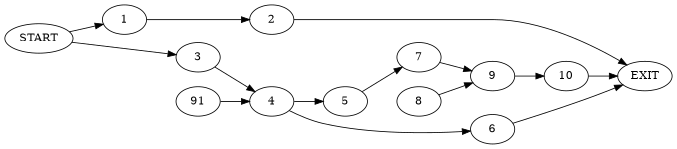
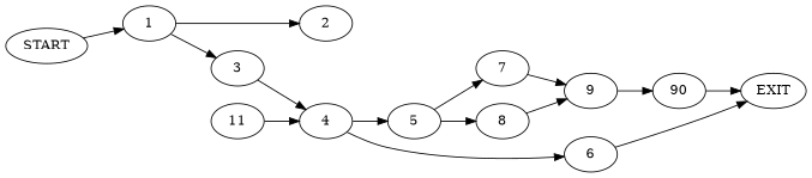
  digraph {
    rankdir=LR
    n1 [label=START]
    1
    2
    3
    n5 [label=EXIT]
    4
    5
    6
    7
    8
    9
-   10
-   11 [label=91]
+   10 [label=90]
+   11
    n1 -> 1
    1 -> 2
-   n1 -> 3
-   2 -> n5
+   1 -> 3
    3 -> 4
    4 -> 5
    4 -> 6
    5 -> 7
+   5 -> 8
    6 -> n5
    7 -> 9
    8 -> 9
    9 -> 10
    10 -> n5
    11 -> 4
  }
